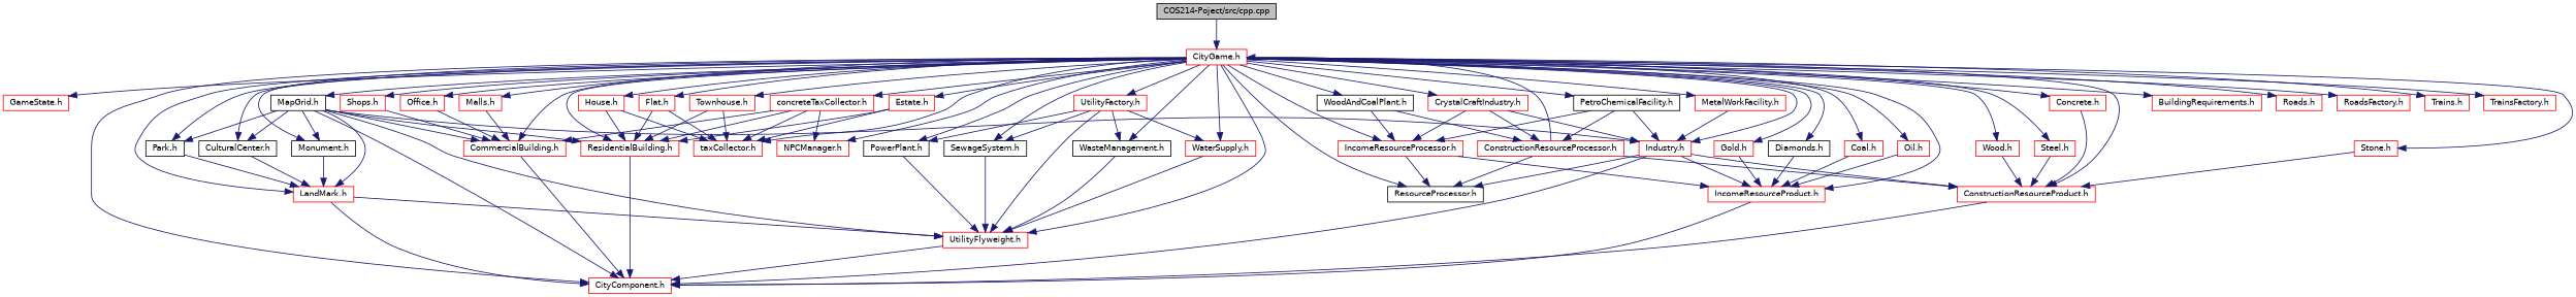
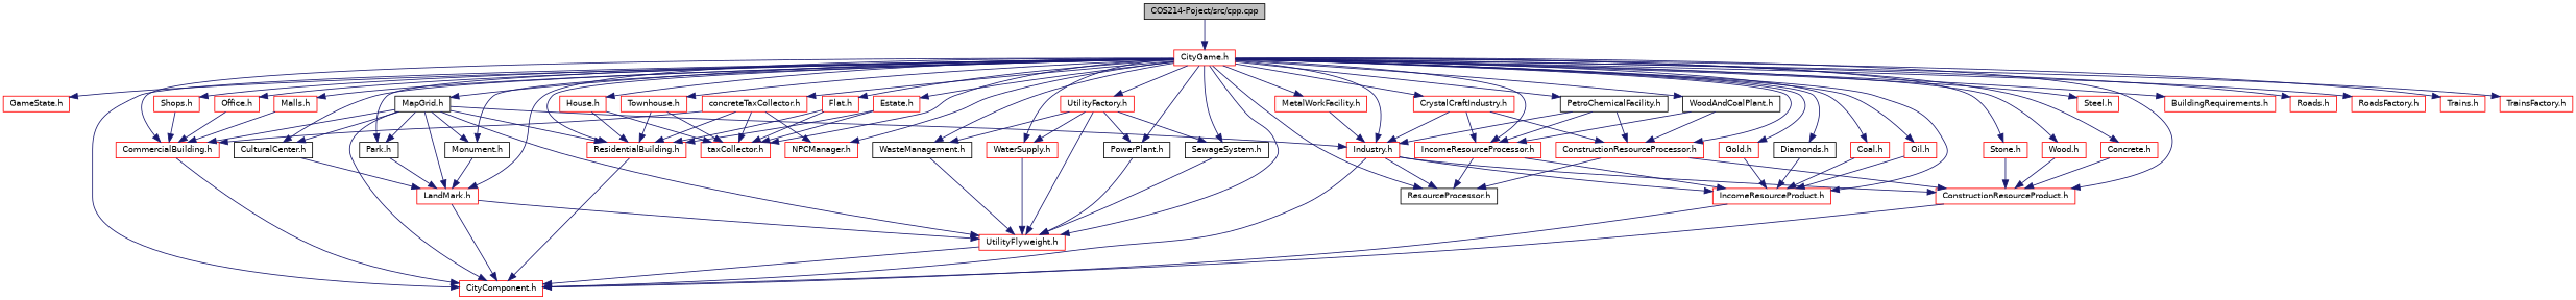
  digraph {
    node [color=red fillcolor=white fontname=Helvetica fontsize=10 shape=record style=filled]
    edge [color=midnightblue fontname=Helvetica fontsize=10 labelfontname=Helvetica labelfontsize=10 style=solid]
    n1 [color=black fillcolor=grey75 fontcolor=black height=0.2 label="COS214-Poject/src/cpp.cpp" width=0.4]
    n2 [height=0.2 label="CityGame.h" width=0.4]
    n3 [height=0.2 label="GameState.h" width=0.4]
    n4 [color=black height=0.2 label="MapGrid.h" width=0.4]
    n5 [height=0.2 label="CityComponent.h" width=0.4]
    n6 [height=0.2 label="UtilityFlyweight.h" width=0.4]
    n7 [height=0.2 label="ResidentialBuilding.h" width=0.4]
    n8 [height=0.2 label="CommercialBuilding.h" width=0.4]
    n9 [height=0.2 label="Industry.h" width=0.4]
    n10 [color=black height=0.2 label="ResourceProcessor.h" width=0.4]
    n11 [height=0.2 label="IncomeResourceProduct.h" width=0.4]
    n12 [height=0.2 label="ConstructionResourceProduct.h" width=0.4]
    n13 [height=0.2 label="LandMark.h" width=0.4]
    n14 [color=black height=0.2 label="Monument.h" width=0.4]
    n15 [color=black height=0.2 label="Park.h" width=0.4]
    n16 [color=black height=0.2 label="CulturalCenter.h" width=0.4]
    n17 [height=0.2 label="House.h" width=0.4]
    n18 [height=0.2 label="taxCollector.h" width=0.4]
    n19 [height=0.2 label="Flat.h" width=0.4]
    n20 [height=0.2 label="Townhouse.h" width=0.4]
    n21 [height=0.2 label="Estate.h" width=0.4]
    n22 [height=0.2 label="Shops.h" width=0.4]
    n23 [height=0.2 label="Office.h" width=0.4]
    n24 [height=0.2 label="Malls.h" width=0.4]
    n25 [height=0.2 label="MetalWorkFacility.h" width=0.4]
    n26 [color=black height=0.2 label="PetroChemicalFacility.h" width=0.4]
    n27 [height=0.2 label="IncomeResourceProcessor.h" width=0.4]
    n28 [height=0.2 label="ConstructionResourceProcessor.h" width=0.4]
    n29 [height=0.2 label="CrystalCraftIndustry.h" width=0.4]
    n30 [color=black height=0.2 label="WoodAndCoalPlant.h" width=0.4]
    n31 [height=0.2 label="UtilityFactory.h" width=0.4]
    n32 [color=black height=0.2 label="PowerPlant.h" width=0.4]
    n33 [color=black height=0.2 label="SewageSystem.h" width=0.4]
    n34 [color=black height=0.2 label="WasteManagement.h" width=0.4]
    n35 [height=0.2 label="WaterSupply.h" width=0.4]
    n36 [height=0.2 label="concreteTaxCollector.h" width=0.4]
    n37 [height=0.2 label="NPCManager.h" width=0.4]
    n38 [height=0.2 label="Gold.h" width=0.4]
    n39 [color=black height=0.2 label="Diamonds.h" width=0.4]
    n40 [height=0.2 label="Coal.h" width=0.4]
    n41 [height=0.2 label="Oil.h" width=0.4]
    n42 [height=0.2 label="Stone.h" width=0.4]
    n43 [height=0.2 label="Wood.h" width=0.4]
    n44 [height=0.2 label="Steel.h" width=0.4]
    n45 [height=0.2 label="Concrete.h" width=0.4]
    n46 [height=0.2 label="BuildingRequirements.h" width=0.4]
    n47 [height=0.2 label="Roads.h" width=0.4]
    n48 [height=0.2 label="RoadsFactory.h" width=0.4]
    n49 [height=0.2 label="Trains.h" width=0.4]
    n50 [height=0.2 label="TrainsFactory.h" width=0.4]
    n1 -> n2
    n2 -> n3
    n2 -> n4
    n2 -> n5
    n2 -> n6
    n2 -> n7
    n2 -> n8
    n2 -> n9
    n2 -> n10
    n2 -> n11
    n2 -> n12
    n2 -> n13
    n2 -> n14
    n2 -> n15
    n2 -> n16
    n2 -> n17
    n2 -> n18
    n2 -> n19
    n2 -> n20
    n2 -> n21
    n2 -> n22
    n2 -> n23
    n2 -> n24
    n2 -> n25
    n2 -> n26
    n2 -> n27
-   n28 -> n2
+   n2 -> n28
    n2 -> n29
    n2 -> n30
    n2 -> n31
    n2 -> n32
    n2 -> n33
    n2 -> n34
    n2 -> n35
    n2 -> n36
    n2 -> n37
    n2 -> n38
    n2 -> n39
    n2 -> n40
    n2 -> n41
    n2 -> n42
    n2 -> n43
    n2 -> n44
    n2 -> n45
    n2 -> n46
    n2 -> n47
    n2 -> n48
    n2 -> n49
    n2 -> n50
    n4 -> n5
    n4 -> n6
    n4 -> n7
    n4 -> n8
    n4 -> n9
    n4 -> n13
    n4 -> n14
    n4 -> n15
    n4 -> n16
    n6 -> n5
    n7 -> n5
    n8 -> n5
    n9 -> n5
    n9 -> n10
    n9 -> n11
    n9 -> n12
    n11 -> n5
    n12 -> n5
    n13 -> n5
    n13 -> n6
    n14 -> n13
    n15 -> n13
    n16 -> n13
    n17 -> n7
    n17 -> n18
    n19 -> n7
    n19 -> n18
    n20 -> n7
    n20 -> n18
    n21 -> n7
    n21 -> n18
    n22 -> n8
    n23 -> n8
    n24 -> n8
    n25 -> n9
    n26 -> n9
    n26 -> n27
    n26 -> n28
    n27 -> n10
    n27 -> n11
    n28 -> n10
    n28 -> n12
    n29 -> n9
    n29 -> n27
    n29 -> n28
    n30 -> n27
    n30 -> n28
    n31 -> n6
    n31 -> n32
    n31 -> n33
    n31 -> n34
    n31 -> n35
    n32 -> n6
    n33 -> n6
    n34 -> n6
    n35 -> n6
    n36 -> n7
    n36 -> n8
    n36 -> n18
    n36 -> n37
    n38 -> n11
    n39 -> n11
    n40 -> n11
    n41 -> n11
    n42 -> n12
    n43 -> n12
-   n44 -> n12
    n45 -> n12
  }
